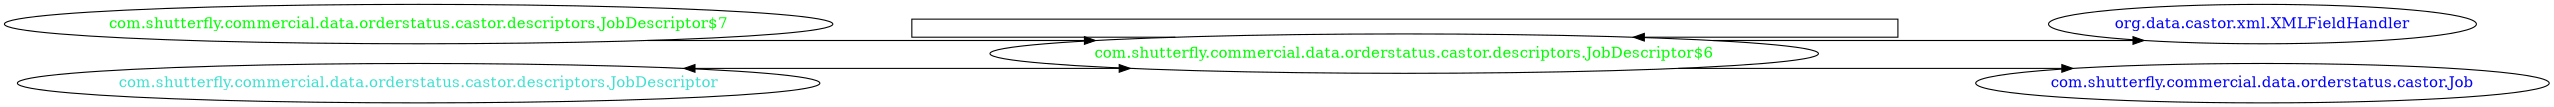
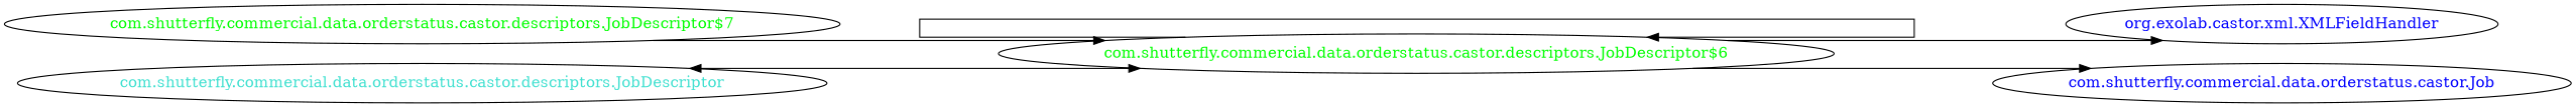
  digraph {
    concentrate=true
    rankdir=LR
    ranksep=2.0
    splines=ortho
    node [fontcolor=green]
    "com.shutterfly.commercial.data.orderstatus.castor.descriptors.JobDescriptor$6"
-   "org.exolab.castor.xml.XMLFieldHandler" [fontcolor=blue label="org.data.castor.xml.XMLFieldHandler"]
+   "org.exolab.castor.xml.XMLFieldHandler" [fontcolor=blue]
    "com.shutterfly.commercial.data.orderstatus.castor.Job" [fontcolor=blue]
    "com.shutterfly.commercial.data.orderstatus.castor.descriptors.JobDescriptor$7"
    "com.shutterfly.commercial.data.orderstatus.castor.descriptors.JobDescriptor" [fontcolor=turquoise]
    "com.shutterfly.commercial.data.orderstatus.castor.descriptors.JobDescriptor$6" -> "com.shutterfly.commercial.data.orderstatus.castor.descriptors.JobDescriptor$6"
    "com.shutterfly.commercial.data.orderstatus.castor.descriptors.JobDescriptor$6" -> "org.exolab.castor.xml.XMLFieldHandler"
    "com.shutterfly.commercial.data.orderstatus.castor.descriptors.JobDescriptor$6" -> "com.shutterfly.commercial.data.orderstatus.castor.Job"
    "com.shutterfly.commercial.data.orderstatus.castor.descriptors.JobDescriptor$7" -> "com.shutterfly.commercial.data.orderstatus.castor.descriptors.JobDescriptor$6"
    "com.shutterfly.commercial.data.orderstatus.castor.descriptors.JobDescriptor" -> "com.shutterfly.commercial.data.orderstatus.castor.descriptors.JobDescriptor$6" [dir=both]
  }
